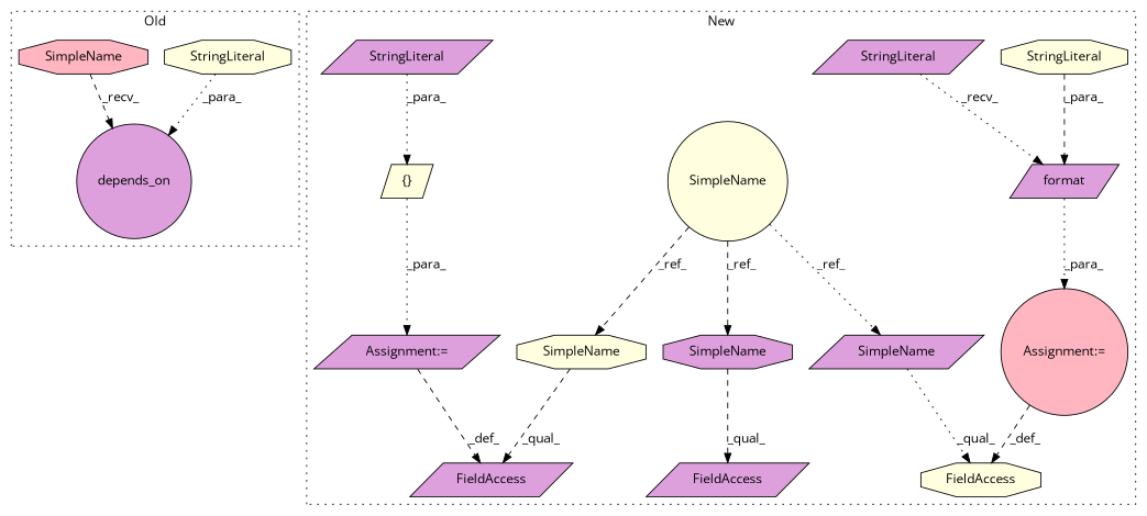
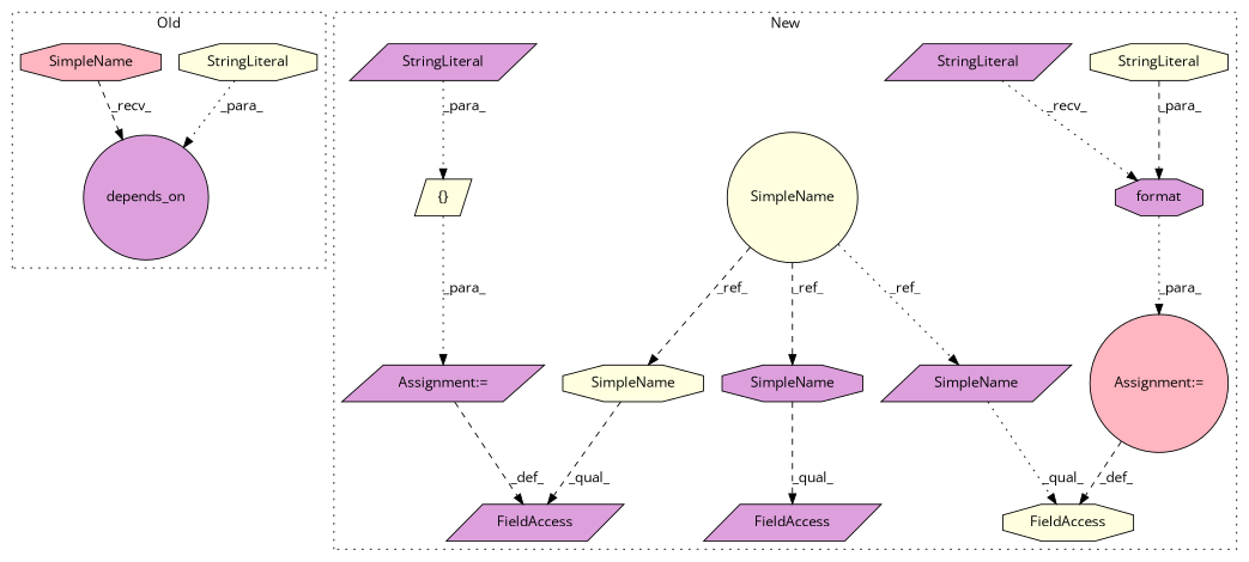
  digraph {
    fontname="Open Sans"
    node [a=42 l=4 s=2697 shape=parallelogram style=filled fillcolor=plum fontname="Open Sans"]
    edge [style=dashed fontname="Open Sans"]
    n1 [a=32 l="11,1" label=depends_on s="2837,2870" shape=circle]
    n2 [a=45 l=22 label=StringLiteral s=2848 shape=octagon fillcolor=lightyellow]
    n3 [label=SimpleName s=2832 shape=octagon fillcolor=lightpink]
    n4 [a=4 l="1,1" label="{}" s="2729,2755" fillcolor=lightyellow]
    n5 [a=22 l=18 label=FieldAccess]
    n6 [label=SimpleName s=2570 shape=circle fillcolor=lightyellow]
    n7 [a=22 l=15 label=FieldAccess s=2635 shape=octagon fillcolor=lightyellow]
    n8 [a=22 l=18 label=FieldAccess]
-   n9 [a=32 l="7,1" label=format s="2669,2690"]
+   n9 [a=32 l="7,1" label=format s="2669,2690" shape=octagon]
    n10 [a=45 l=17 label=StringLiteral s=2651]
    n11 [a=45 l=25 label=StringLiteral s=2730]
    n12 [a=7 l=2 label="Assignment:=" s=2715]
    n13 [a=7 l=1 label="Assignment:=" s=2650 shape=circle fillcolor=lightpink]
    n14 [a=45 l=14 label=StringLiteral s=2676 shape=octagon fillcolor=lightyellow]
    n15 [label=SimpleName shape=octagon fillcolor=lightyellow]
    n16 [label=SimpleName s=2635]
    n17 [label=SimpleName shape=octagon]
    subgraph cluster_1 {
      label=Old
      style=dotted
      n1
      n2
      n3
    }
    subgraph cluster_2 {
      label=New
      style=dotted
      n4
      n5
      n6
      n7
      n8
      n9
      n10
      n11
      n12
      n13
      n14
      n15
      n16
      n17
    }
    n2 -> n1 [label=_para_ style=dotted]
    n3 -> n1 [label=_recv_]
    n4 -> n12 [label=_para_ style=dotted]
    n6 -> n15 [label=_ref_]
    n6 -> n16 [label=_ref_ style=dotted]
    n6 -> n17 [label=_ref_]
    n9 -> n13 [label=_para_ style=dotted]
    n10 -> n9 [label=_recv_ style=dotted]
    n11 -> n4 [label=_para_ style=dotted]
    n12 -> n5 [label=_def_]
    n13 -> n7 [label=_def_]
    n14 -> n9 [label=_para_]
    n15 -> n5 [label=_qual_]
    n16 -> n7 [label=_qual_ style=dotted]
    n17 -> n8 [label=_qual_]
  }
